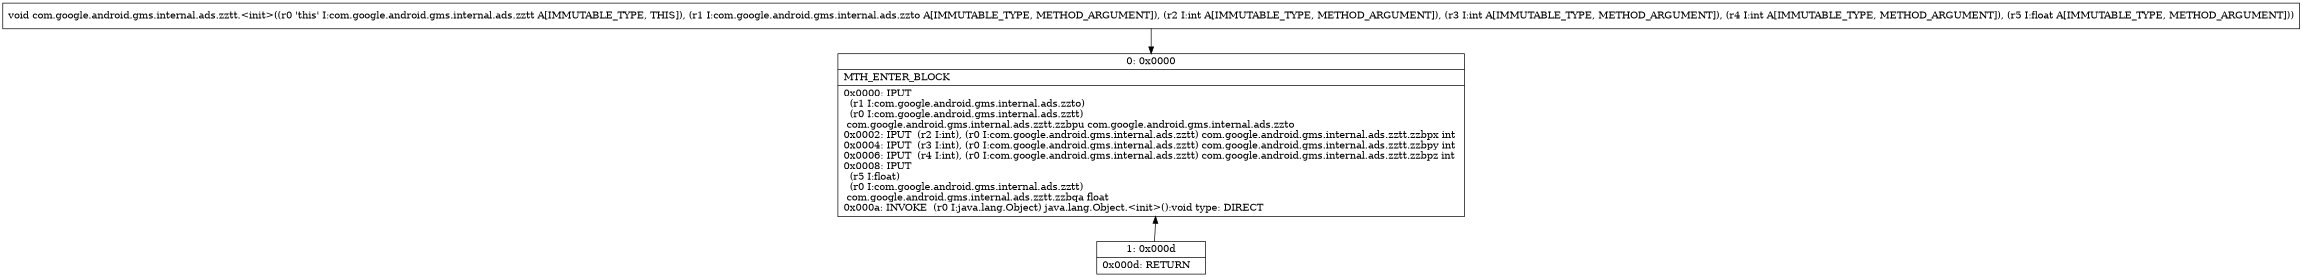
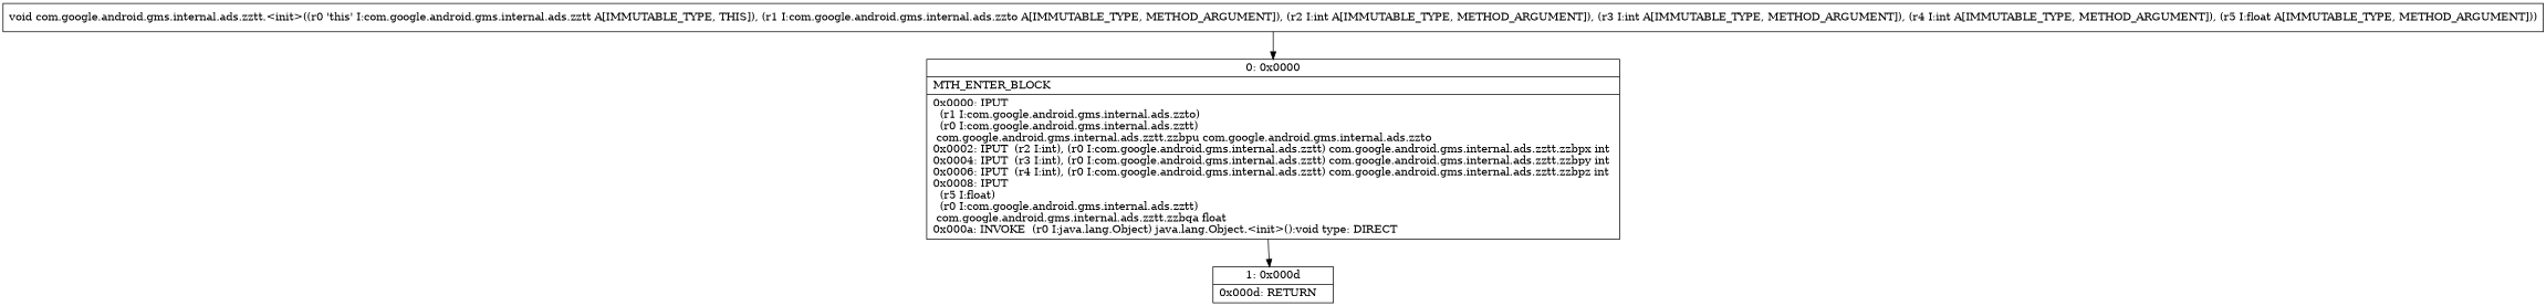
  digraph {
    node [shape=record]
    n1 [label="{0\:\ 0x0000|MTH_ENTER_BLOCK\l|0x0000: IPUT  \l  (r1 I:com.google.android.gms.internal.ads.zzto)\l  (r0 I:com.google.android.gms.internal.ads.zztt)\l com.google.android.gms.internal.ads.zztt.zzbpu com.google.android.gms.internal.ads.zzto \l0x0002: IPUT  (r2 I:int), (r0 I:com.google.android.gms.internal.ads.zztt) com.google.android.gms.internal.ads.zztt.zzbpx int \l0x0004: IPUT  (r3 I:int), (r0 I:com.google.android.gms.internal.ads.zztt) com.google.android.gms.internal.ads.zztt.zzbpy int \l0x0006: IPUT  (r4 I:int), (r0 I:com.google.android.gms.internal.ads.zztt) com.google.android.gms.internal.ads.zztt.zzbpz int \l0x0008: IPUT  \l  (r5 I:float)\l  (r0 I:com.google.android.gms.internal.ads.zztt)\l com.google.android.gms.internal.ads.zztt.zzbqa float \l0x000a: INVOKE  (r0 I:java.lang.Object) java.lang.Object.\<init\>():void type: DIRECT \l}"]
    n2 [label="{1\:\ 0x000d|0x000d: RETURN   \l}"]
    n3 [label="{void com.google.android.gms.internal.ads.zztt.\<init\>((r0 'this' I:com.google.android.gms.internal.ads.zztt A[IMMUTABLE_TYPE, THIS]), (r1 I:com.google.android.gms.internal.ads.zzto A[IMMUTABLE_TYPE, METHOD_ARGUMENT]), (r2 I:int A[IMMUTABLE_TYPE, METHOD_ARGUMENT]), (r3 I:int A[IMMUTABLE_TYPE, METHOD_ARGUMENT]), (r4 I:int A[IMMUTABLE_TYPE, METHOD_ARGUMENT]), (r5 I:float A[IMMUTABLE_TYPE, METHOD_ARGUMENT])) }"]
-   n2 -> n1
+   n1 -> n2
    n3 -> n1
  }
